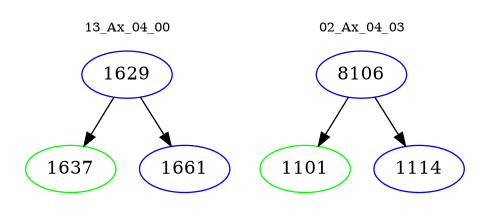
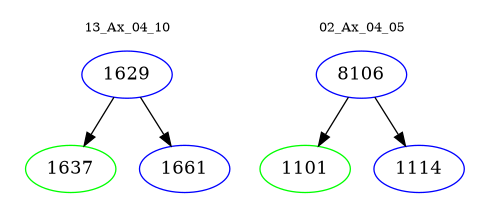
  digraph {
    node [color=blue]
    edge [color=black]
    n1 [label=1629]
    n2 [color=green label=1637]
    n3 [label=1661]
    n4 [label=8106]
    n5 [color=green label=1101]
    n6 [label=1114]
    subgraph cluster_1 {
      color=white
      fontsize=10
-     label="13_Ax_04_00"
+     label="13_Ax_04_10"
      n1
      n2
      n3
    }
    subgraph cluster_2 {
      color=white
      fontsize=10
-     label="02_Ax_04_03"
+     label="02_Ax_04_05"
      n4
      n5
      n6
    }
    n1 -> n2
    n1 -> n3
    n4 -> n5
    n4 -> n6
  }
